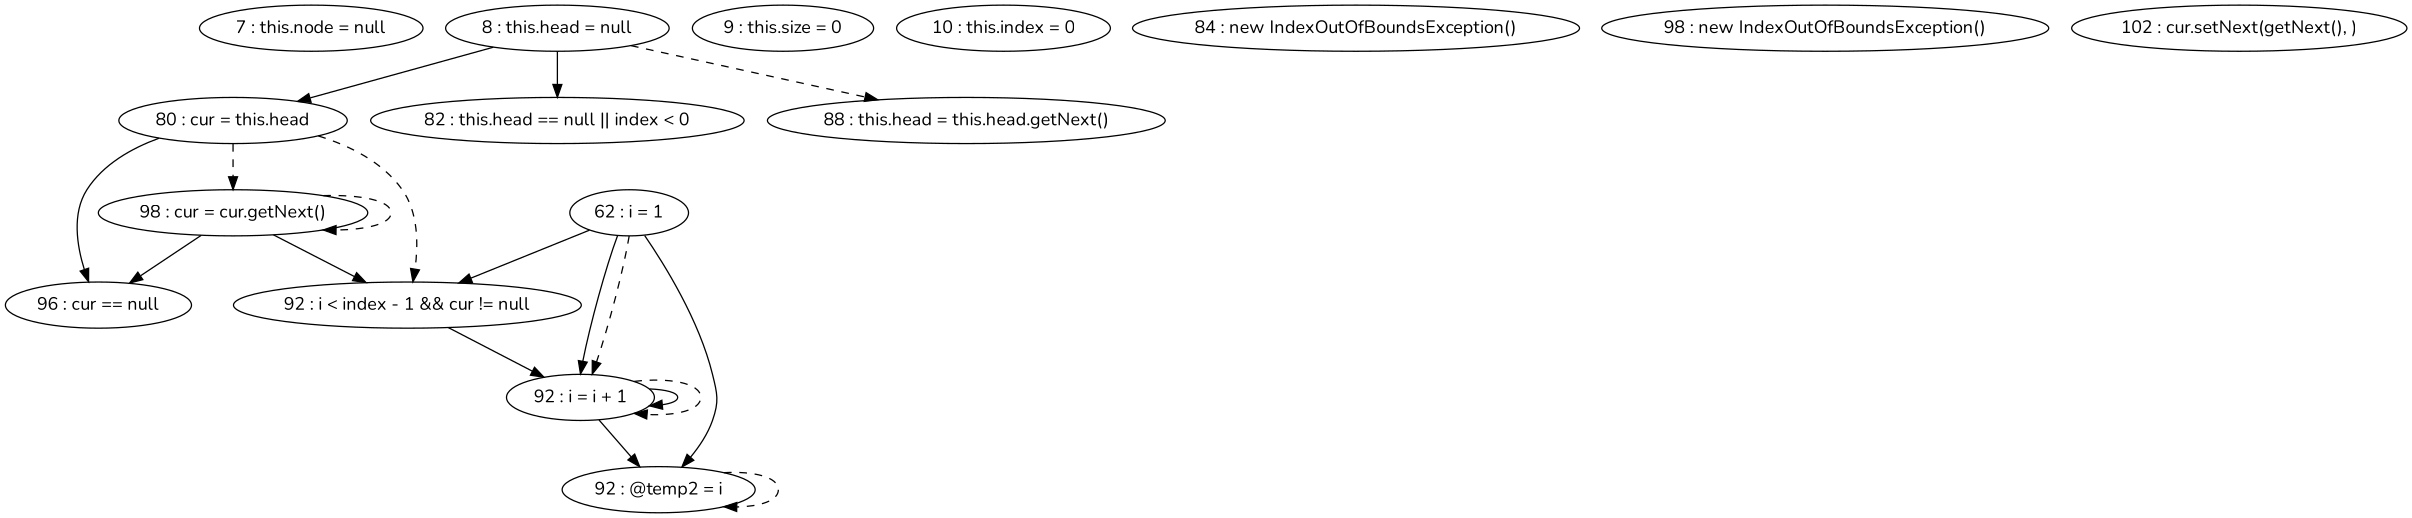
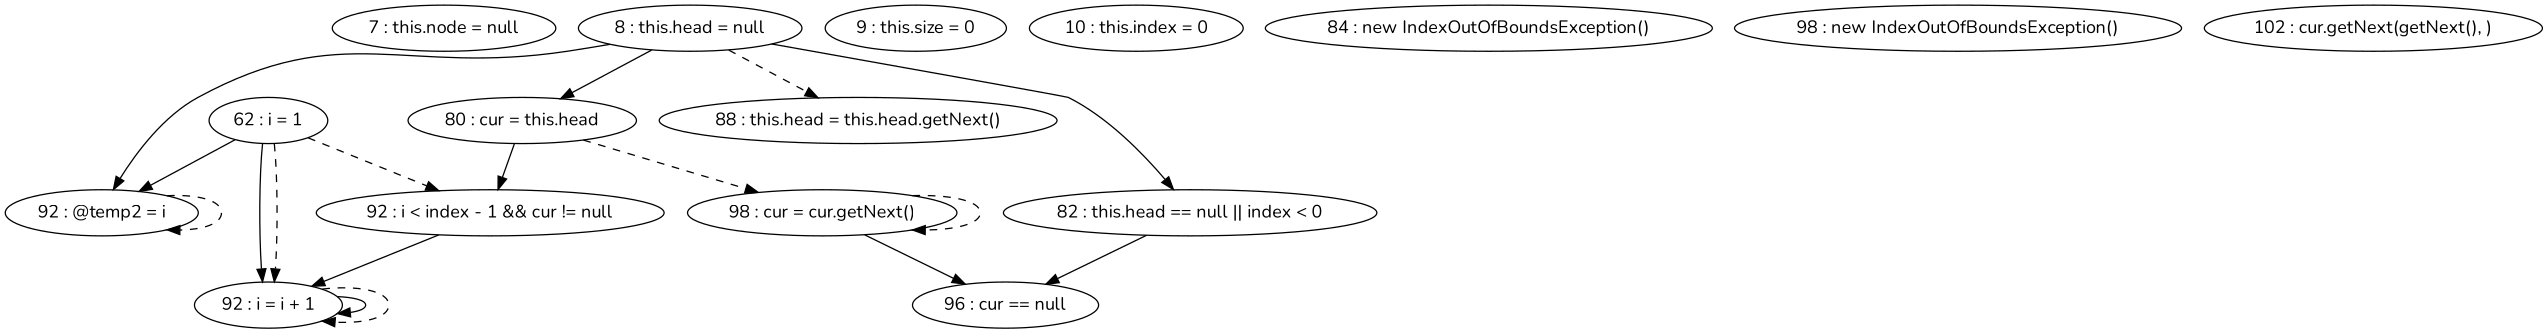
  digraph {
    fontname=Nunito
    node [fontname=Nunito]
    edge [fontname=Nunito]
    "7 : this.node = null"
    "8 : this.head = null"
    "80 : cur = this.head"
    "82 : this.head == null || index < 0"
    "88 : this.head = this.head.getNext()"
    "96 : cur == null"
    "92 : i < index - 1 && cur != null"
    n8 [label="98 : cur = cur.getNext()"]
    "92 : i = i + 1"
    "9 : this.size = 0"
    "10 : this.index = 0"
    "84 : new IndexOutOfBoundsException()"
    n13 [label="62 : i = 1"]
    "92 : @temp2 = i"
    "98 : new IndexOutOfBoundsException()"
-   "102 : cur.setNext(getNext(), )"
+   "102 : cur.setNext(getNext(), )" [label="102 : cur.getNext(getNext(), )"]
    "8 : this.head = null" -> "80 : cur = this.head"
    "8 : this.head = null" -> "82 : this.head == null || index < 0"
    "8 : this.head = null" -> "88 : this.head = this.head.getNext()" [style=dashed]
-   "80 : cur = this.head" -> "96 : cur == null"
-   "80 : cur = this.head" -> "92 : i < index - 1 && cur != null" [style=dashed]
+   "82 : this.head == null || index < 0" -> "96 : cur == null"
+   "80 : cur = this.head" -> "92 : i < index - 1 && cur != null"
    "80 : cur = this.head" -> n8 [style=dashed]
    "92 : i < index - 1 && cur != null" -> "92 : i = i + 1"
    n8 -> "96 : cur == null"
-   n8 -> "92 : i < index - 1 && cur != null"
    n8 -> n8 [style=dashed]
    "92 : i = i + 1" -> "92 : i = i + 1"
    "92 : i = i + 1" -> "92 : i = i + 1" [style=dashed]
-   "92 : i = i + 1" -> "92 : @temp2 = i"
-   n13 -> "92 : i < index - 1 && cur != null"
+   "8 : this.head = null" -> "92 : @temp2 = i"
+   n13 -> "92 : i < index - 1 && cur != null" [style=dashed]
    n13 -> "92 : i = i + 1"
    n13 -> "92 : i = i + 1" [style=dashed]
    n13 -> "92 : @temp2 = i"
    "92 : @temp2 = i" -> "92 : @temp2 = i" [style=dashed]
  }
